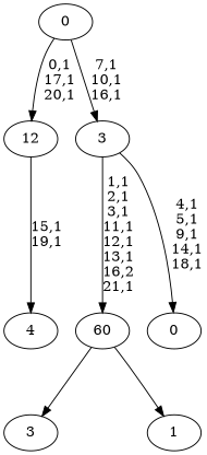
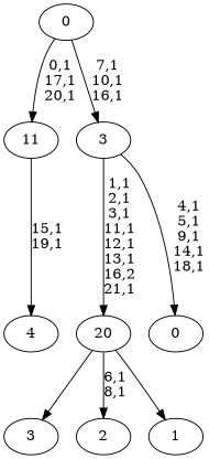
  digraph {
    n1 [label=4]
    n2 [label=3]
-   20 [label=60]
+   n3 [label=2]
+   20
    n5 [label=1]
-   12
+   12 [label=11]
    n7 [label=0]
    3
    0
    20 -> n2
+   20 -> n3 [label="6,1\n8,1"]
    20 -> n5
    12 -> n1 [label="15,1\n19,1"]
    3 -> 20 [label="1,1\n2,1\n3,1\n11,1\n12,1\n13,1\n16,2\n21,1"]
    3 -> n7 [label="4,1\n5,1\n9,1\n14,1\n18,1"]
    0 -> 12 [label="0,1\n17,1\n20,1"]
    0 -> 3 [label="7,1\n10,1\n16,1"]
  }
